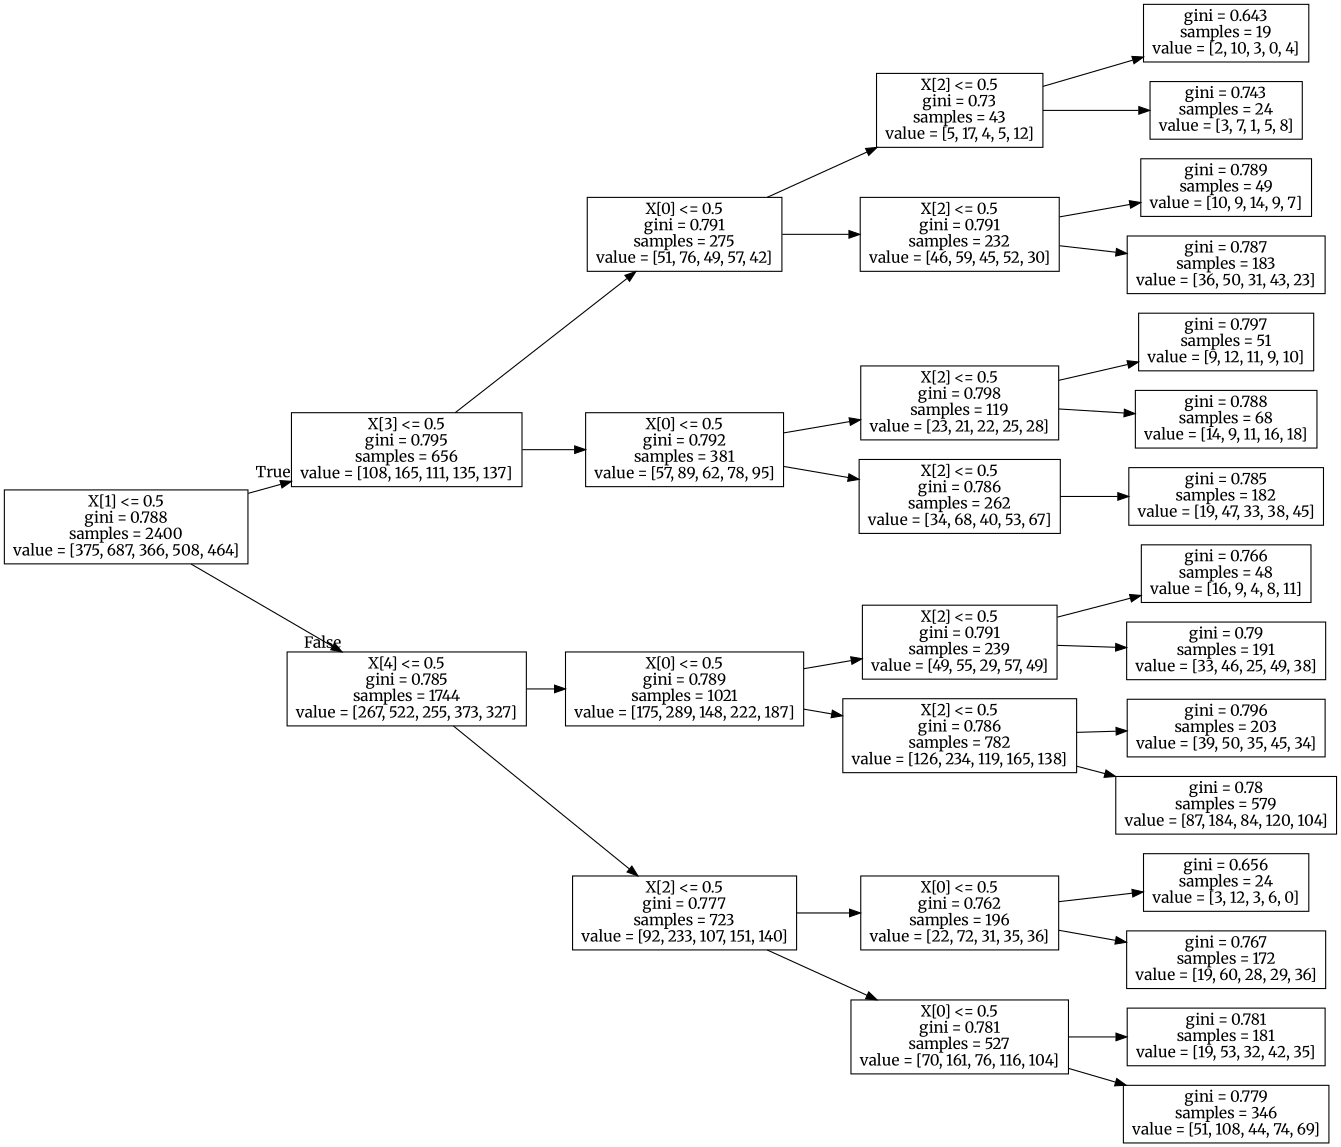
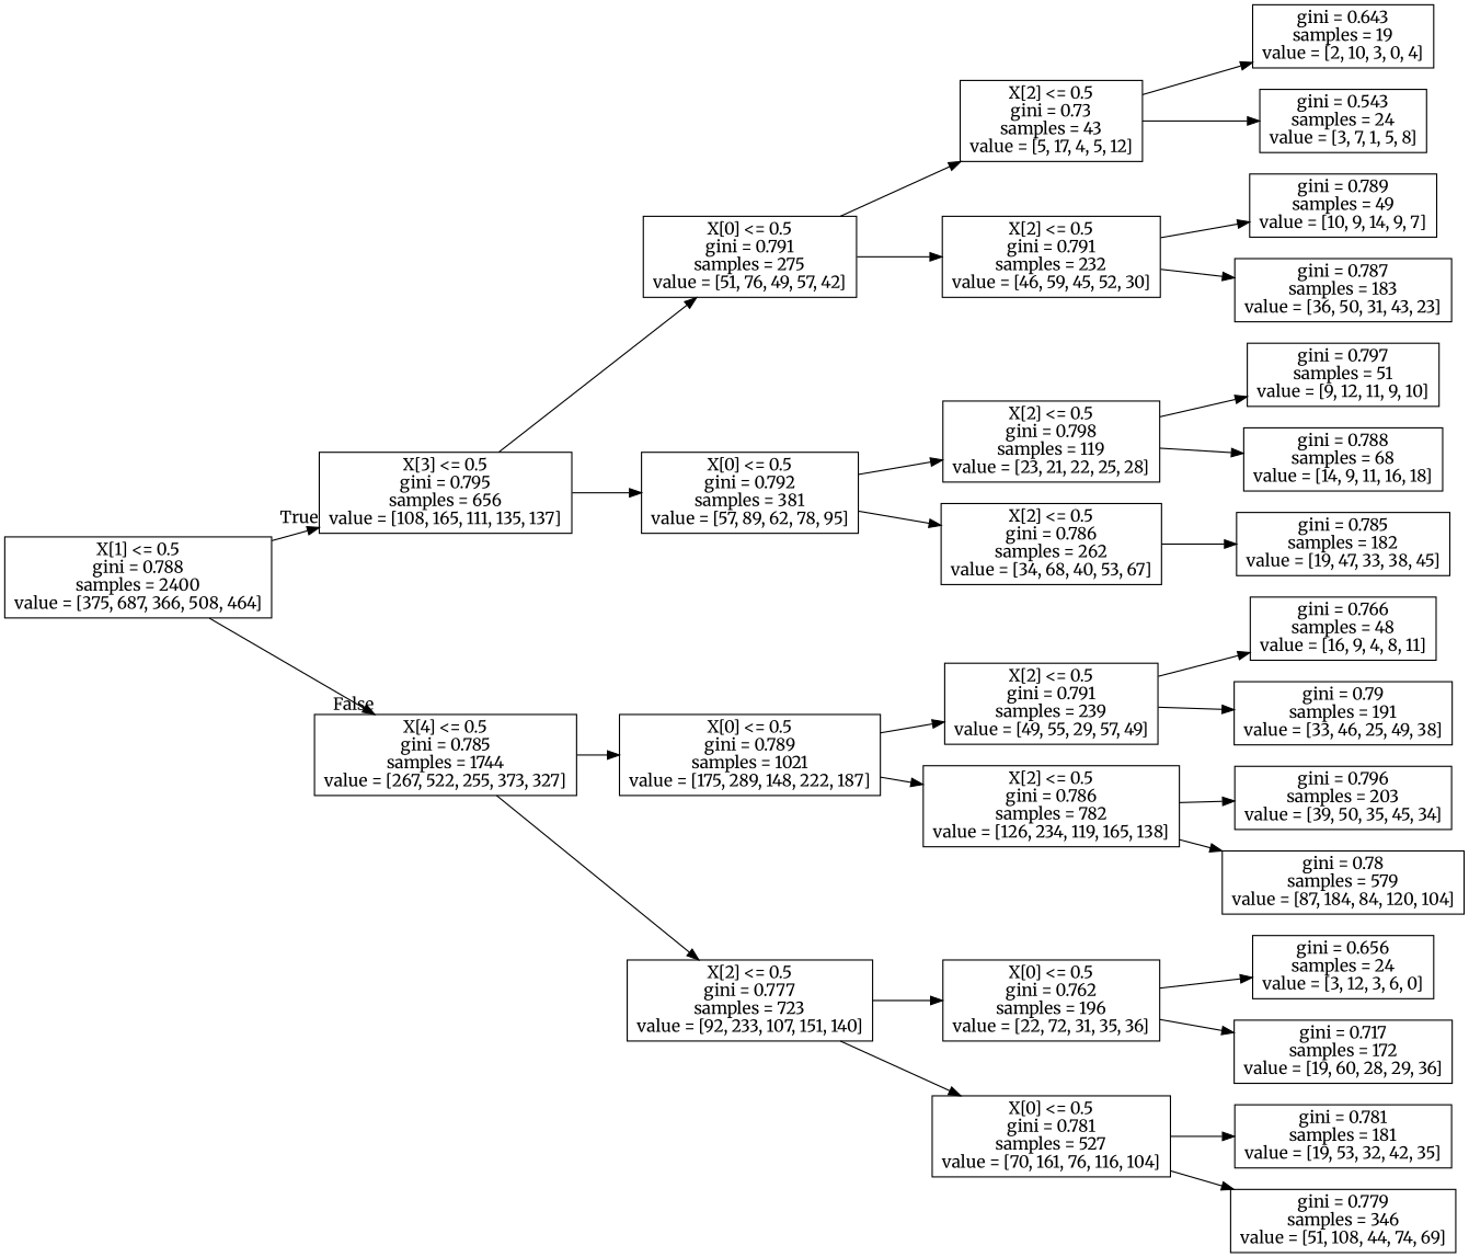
  digraph {
    fontname=Merriweather
    rankdir=LR
    node [fontname=Merriweather shape=box]
    edge [fontname=Merriweather]
    n1 [label="X[1] <= 0.5\ngini = 0.788\nsamples = 2400\nvalue = [375, 687, 366, 508, 464]"]
    n2 [label="X[3] <= 0.5\ngini = 0.795\nsamples = 656\nvalue = [108, 165, 111, 135, 137]"]
    n3 [label="X[4] <= 0.5\ngini = 0.785\nsamples = 1744\nvalue = [267, 522, 255, 373, 327]"]
    n4 [label="X[0] <= 0.5\ngini = 0.791\nsamples = 275\nvalue = [51, 76, 49, 57, 42]"]
    n5 [label="X[0] <= 0.5\ngini = 0.792\nsamples = 381\nvalue = [57, 89, 62, 78, 95]"]
    n6 [label="X[0] <= 0.5\ngini = 0.789\nsamples = 1021\nvalue = [175, 289, 148, 222, 187]"]
    n7 [label="X[2] <= 0.5\ngini = 0.777\nsamples = 723\nvalue = [92, 233, 107, 151, 140]"]
    n8 [label="X[2] <= 0.5\ngini = 0.73\nsamples = 43\nvalue = [5, 17, 4, 5, 12]"]
    n9 [label="X[2] <= 0.5\ngini = 0.791\nsamples = 232\nvalue = [46, 59, 45, 52, 30]"]
    n10 [label="X[2] <= 0.5\ngini = 0.798\nsamples = 119\nvalue = [23, 21, 22, 25, 28]"]
    n11 [label="X[2] <= 0.5\ngini = 0.786\nsamples = 262\nvalue = [34, 68, 40, 53, 67]"]
    n12 [label="gini = 0.643\nsamples = 19\nvalue = [2, 10, 3, 0, 4]"]
-   n13 [label="gini = 0.743\nsamples = 24\nvalue = [3, 7, 1, 5, 8]"]
+   n13 [label="gini = 0.543\nsamples = 24\nvalue = [3, 7, 1, 5, 8]"]
    n14 [label="gini = 0.789\nsamples = 49\nvalue = [10, 9, 14, 9, 7]"]
    n15 [label="gini = 0.787\nsamples = 183\nvalue = [36, 50, 31, 43, 23]"]
    n16 [label="gini = 0.797\nsamples = 51\nvalue = [9, 12, 11, 9, 10]"]
    n17 [label="gini = 0.788\nsamples = 68\nvalue = [14, 9, 11, 16, 18]"]
    n18 [label="gini = 0.785\nsamples = 182\nvalue = [19, 47, 33, 38, 45]"]
    n19 [label="X[2] <= 0.5\ngini = 0.791\nsamples = 239\nvalue = [49, 55, 29, 57, 49]"]
    n20 [label="X[2] <= 0.5\ngini = 0.786\nsamples = 782\nvalue = [126, 234, 119, 165, 138]"]
    n21 [label="X[0] <= 0.5\ngini = 0.762\nsamples = 196\nvalue = [22, 72, 31, 35, 36]"]
    n22 [label="X[0] <= 0.5\ngini = 0.781\nsamples = 527\nvalue = [70, 161, 76, 116, 104]"]
    n23 [label="gini = 0.766\nsamples = 48\nvalue = [16, 9, 4, 8, 11]"]
    n24 [label="gini = 0.79\nsamples = 191\nvalue = [33, 46, 25, 49, 38]"]
    n25 [label="gini = 0.796\nsamples = 203\nvalue = [39, 50, 35, 45, 34]"]
    n26 [label="gini = 0.78\nsamples = 579\nvalue = [87, 184, 84, 120, 104]"]
    n27 [label="gini = 0.656\nsamples = 24\nvalue = [3, 12, 3, 6, 0]"]
-   n28 [label="gini = 0.767\nsamples = 172\nvalue = [19, 60, 28, 29, 36]"]
+   n28 [label="gini = 0.717\nsamples = 172\nvalue = [19, 60, 28, 29, 36]"]
    n29 [label="gini = 0.781\nsamples = 181\nvalue = [19, 53, 32, 42, 35]"]
    n30 [label="gini = 0.779\nsamples = 346\nvalue = [51, 108, 44, 74, 69]"]
    n1 -> n2 [headlabel=True labelangle=45 labeldistance=2.5]
    n1 -> n3 [headlabel=False labelangle=-45 labeldistance=2.5]
    n2 -> n4
    n2 -> n5
    n3 -> n6
    n3 -> n7
    n4 -> n8
    n4 -> n9
    n5 -> n10
    n5 -> n11
    n6 -> n19
    n6 -> n20
    n7 -> n21
    n7 -> n22
    n8 -> n12
    n8 -> n13
    n9 -> n14
    n9 -> n15
    n10 -> n16
    n10 -> n17
    n11 -> n18
    n19 -> n23
    n19 -> n24
    n20 -> n25
    n20 -> n26
    n21 -> n27
    n21 -> n28
    n22 -> n29
    n22 -> n30
  }
